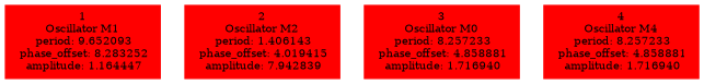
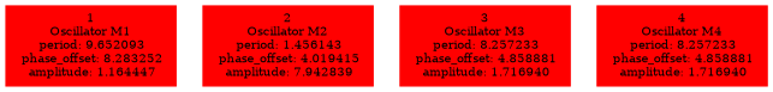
  digraph {
    forcelabels=true
    node [color=red fontsize=8 shape=box style=filled]
    n1 [label=<1<BR />Oscillator M1<BR /> period: 9.652093<BR /> phase_offset: 8.283252<BR /> amplitude: 1.164447>]
-   n2 [label=<2<BR />Oscillator M2<BR /> period: 1.406143<BR /> phase_offset: 4.019415<BR /> amplitude: 7.942839>]
-   n3 [label=<3<BR />Oscillator M0<BR /> period: 8.257233<BR /> phase_offset: 4.858881<BR /> amplitude: 1.716940>]
+   n2 [label=<2<BR />Oscillator M2<BR /> period: 1.456143<BR /> phase_offset: 4.019415<BR /> amplitude: 7.942839>]
+   n3 [label=<3<BR />Oscillator M3<BR /> period: 8.257233<BR /> phase_offset: 4.858881<BR /> amplitude: 1.716940>]
    n4 [label=<4<BR />Oscillator M4<BR /> period: 8.257233<BR /> phase_offset: 4.858881<BR /> amplitude: 1.716940>]
  }
